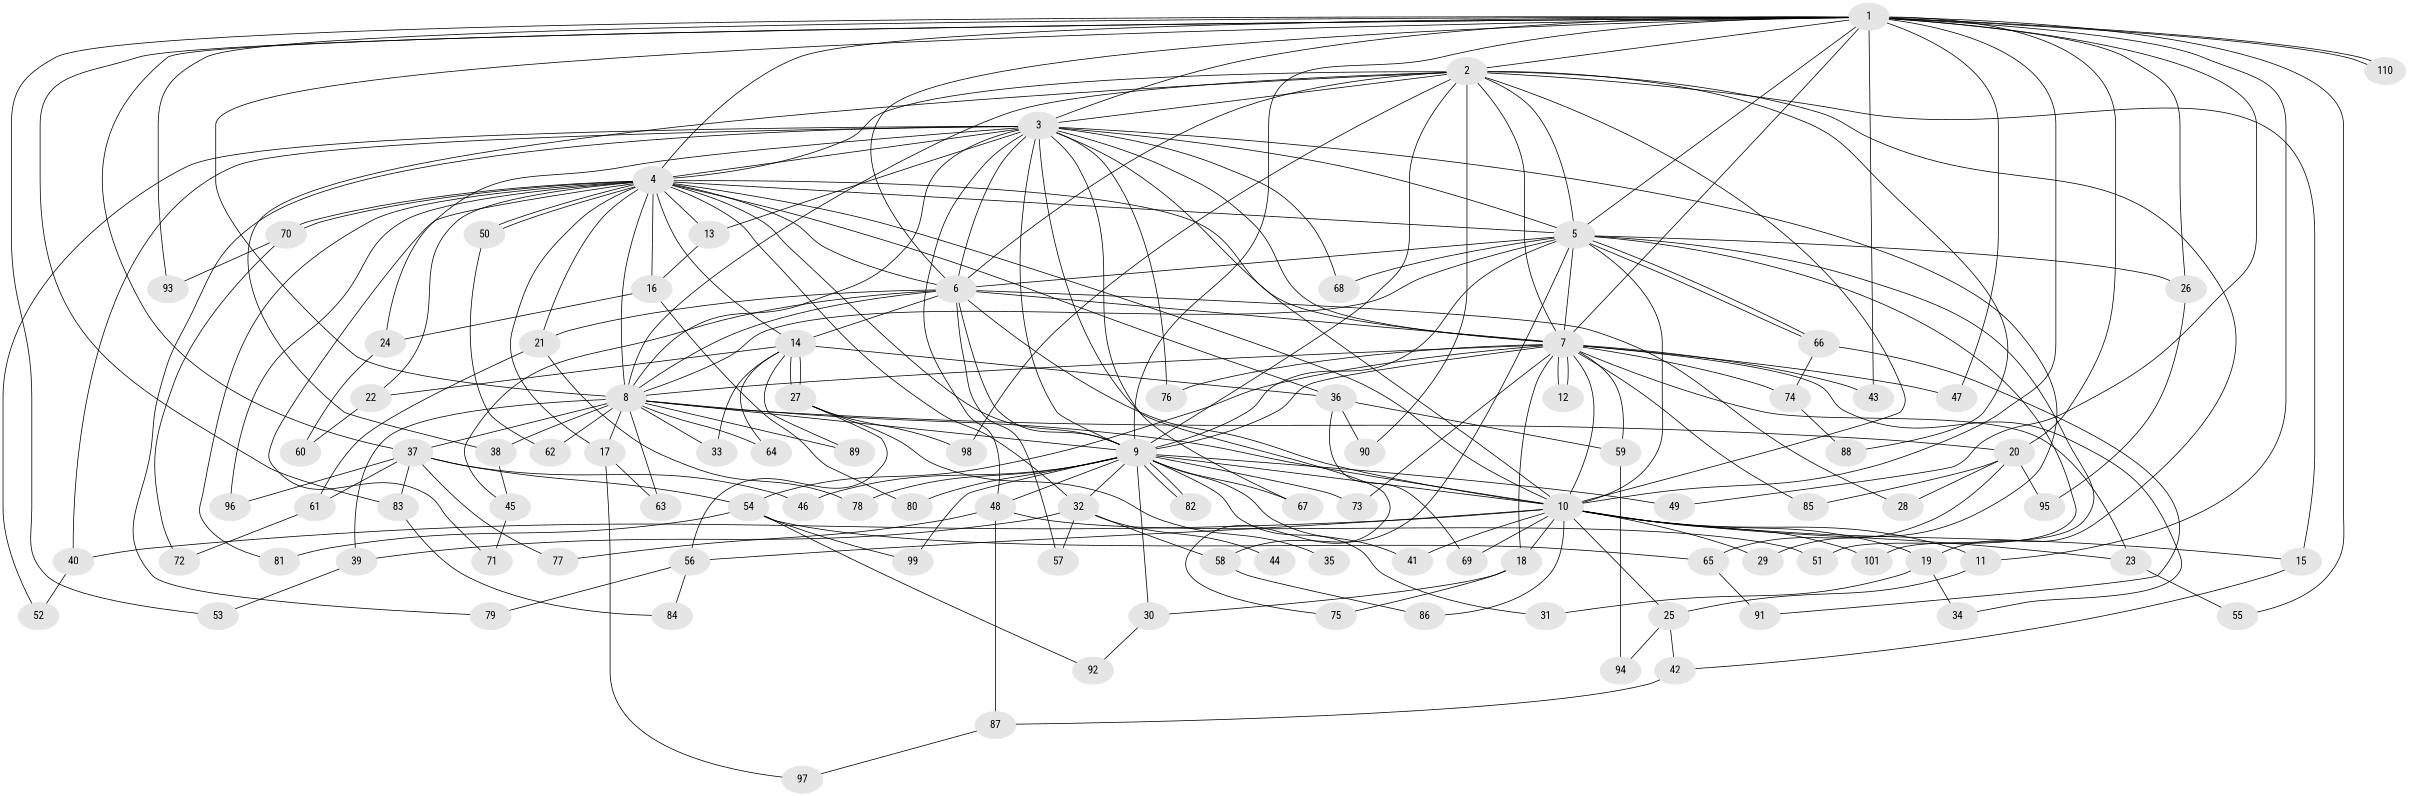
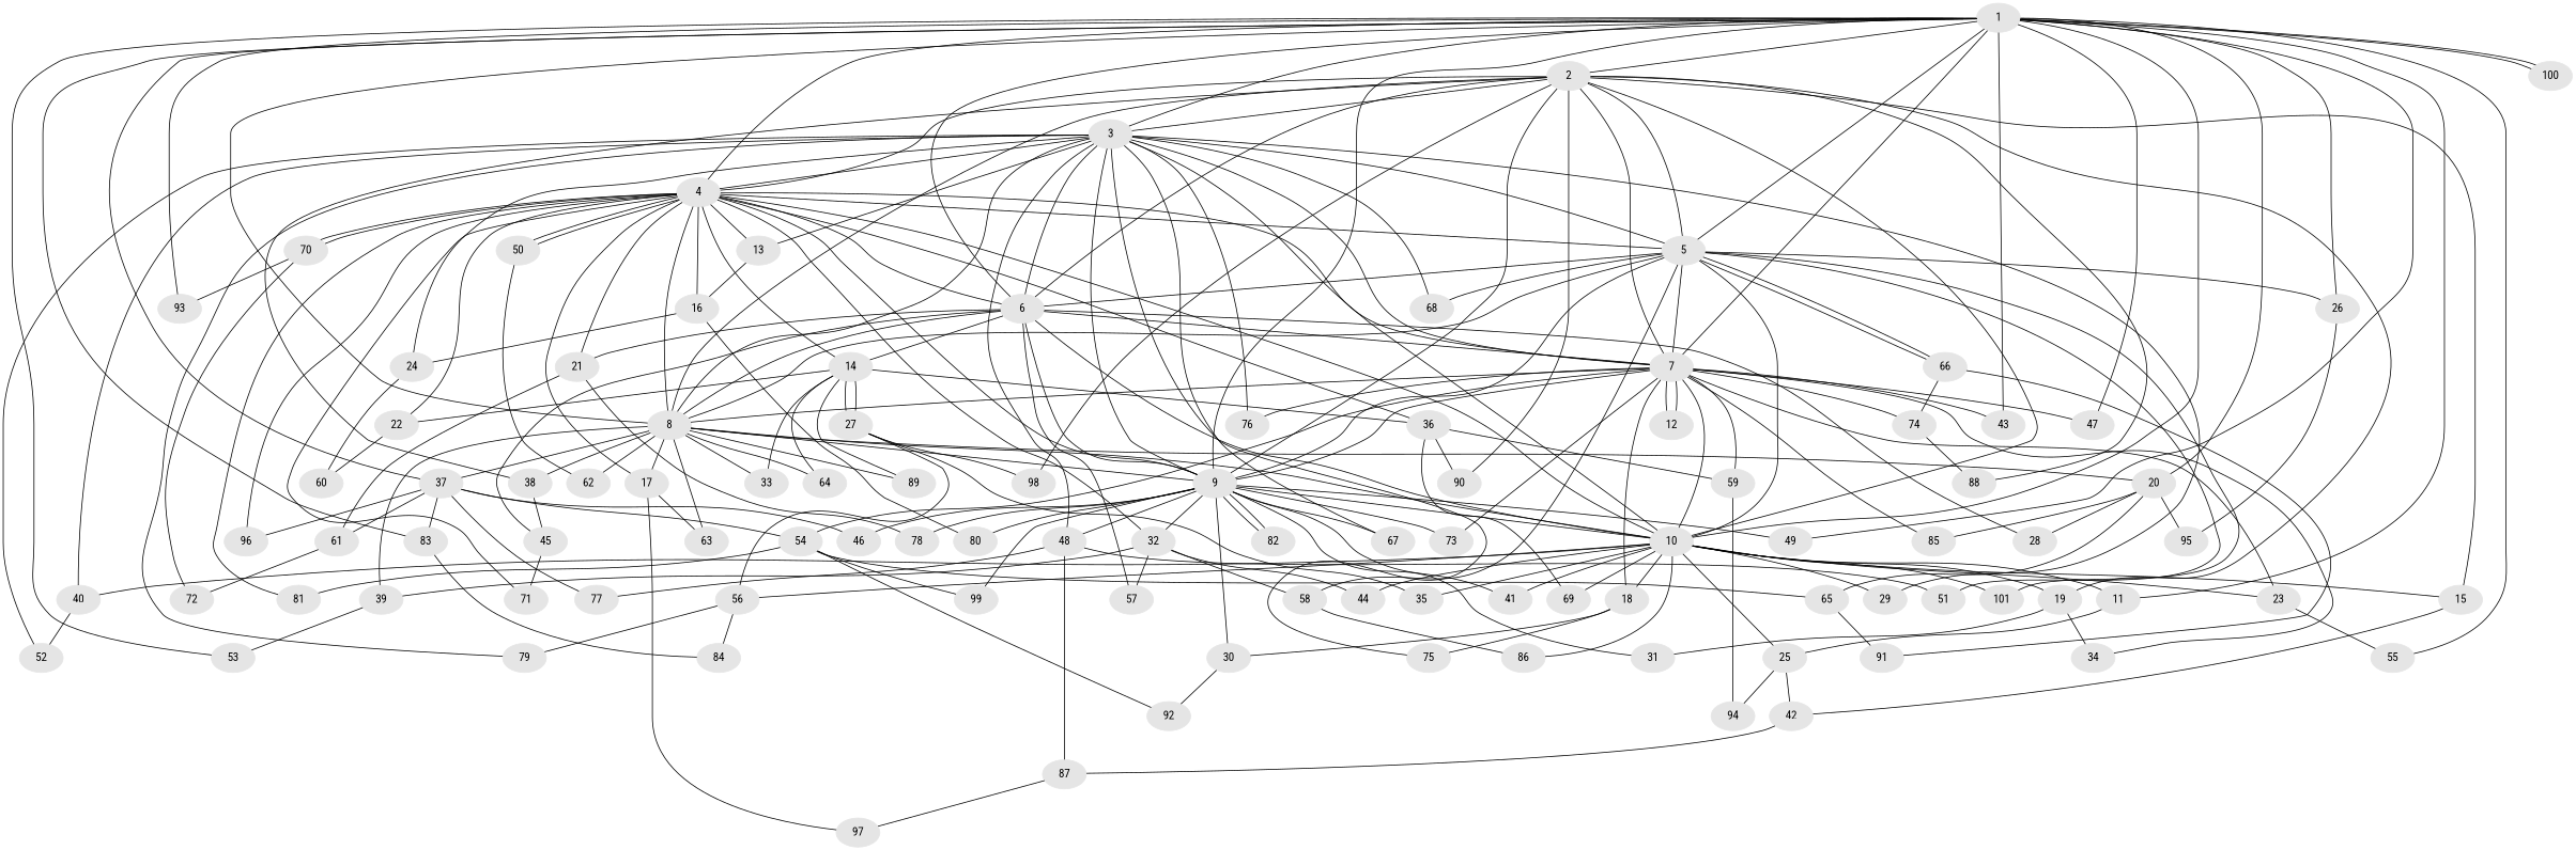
  graph {
    fontname="Roboto Condensed"
    node [color=gray90 fontname="Roboto Condensed" style=filled]
    edge [fontname="Roboto Condensed"]
    1
    2
    3
    4
    5
    6
    7
    8
    9
    10
    11
    20
    26
    37
    43
    47
    49
    53
    55
    83
    93
-   100 [label=110]
+   100
    15
    19
    38
    88
    90
    98
    13
    24
    29
    40
    48
    52
    67
    68
    75
    76
    79
    14
    16
    17
    21
    22
    32
    36
    50
    70
    71
    81
    96
    51
    58
    66
    101
    28
    45
    57
    12
    18
    23
    34
    54
    59
    73
    74
    85
    62
    33
    39
    63
    64
    89
    30
    31
    41
    46
    78
    80
    82
    99
    25
    35
    44
    56
    69
    86
    65
    95
    61
    77
    84
    42
    60
    87
    27
    97
    72
    91
    92
    94
    1 -- 2
    1 -- 3
    1 -- 4
    1 -- 5
    1 -- 6
    1 -- 7
    1 -- 8
    1 -- 9
    1 -- 10
    1 -- 11
    1 -- 20
    1 -- 26
    1 -- 37
    1 -- 43
    1 -- 47
    1 -- 49
    1 -- 53
    1 -- 55
    1 -- 83
    1 -- 93
    1 -- 100
    1 -- 100
    2 -- 3
    2 -- 4
    2 -- 5
    2 -- 6
    2 -- 7
    2 -- 8
    2 -- 9
    2 -- 10
    2 -- 15
    2 -- 19
    2 -- 38
    2 -- 88
    2 -- 90
    2 -- 98
    3 -- 4
    3 -- 5
    3 -- 6
    3 -- 7
    3 -- 8
    3 -- 9
    3 -- 10
    3 -- 13
    3 -- 24
    3 -- 29
    3 -- 40
    3 -- 48
    3 -- 52
    3 -- 67
    3 -- 68
    3 -- 75
    3 -- 76
    3 -- 79
    4 -- 5
    4 -- 6
    4 -- 7
    4 -- 8
    4 -- 9
    4 -- 10
    4 -- 13
    4 -- 14
    4 -- 16
    4 -- 17
    4 -- 21
    4 -- 22
    4 -- 32
    4 -- 36
    4 -- 50
    4 -- 50
    4 -- 70
    4 -- 70
    4 -- 71
    4 -- 81
    4 -- 96
    5 -- 6
    5 -- 7
    5 -- 8
    5 -- 9
    5 -- 10
    5 -- 26
    5 -- 68
    5 -- 51
    5 -- 58
    5 -- 66
    5 -- 66
    5 -- 101
    6 -- 7
    6 -- 8
    6 -- 9
    6 -- 10
    6 -- 14
    6 -- 21
    6 -- 28
    6 -- 45
    6 -- 57
    7 -- 8
    7 -- 9
    7 -- 10
    7 -- 43
    7 -- 47
    7 -- 76
    7 -- 12
    7 -- 12
    7 -- 18
    7 -- 23
    7 -- 34
    7 -- 54
    7 -- 59
    7 -- 73
    7 -- 74
    7 -- 85
    8 -- 9
    8 -- 10
    8 -- 20
    8 -- 37
    8 -- 38
    8 -- 17
    8 -- 62
    8 -- 33
    8 -- 39
    8 -- 63
    8 -- 64
    8 -- 89
    9 -- 10
    9 -- 49
    9 -- 48
    9 -- 67
    9 -- 32
    9 -- 73
    9 -- 30
    9 -- 31
    9 -- 41
    9 -- 46
    9 -- 78
    9 -- 80
    9 -- 82
    9 -- 82
    9 -- 99
    10 -- 11
    10 -- 15
    10 -- 19
    10 -- 29
    10 -- 40
    10 -- 101
    10 -- 18
    10 -- 23
    10 -- 41
    10 -- 25
+   10 -- 35
+   10 -- 44
    10 -- 56
    10 -- 69
    10 -- 86
    11 -- 25
    20 -- 28
    20 -- 85
    20 -- 65
    20 -- 95
    26 -- 95
    37 -- 83
    37 -- 96
    37 -- 54
    37 -- 46
    37 -- 61
    37 -- 77
    83 -- 84
    15 -- 42
    19 -- 34
    19 -- 31
    38 -- 45
    13 -- 16
    24 -- 60
    40 -- 52
    48 -- 51
    48 -- 77
    48 -- 87
    14 -- 22
    14 -- 36
    14 -- 33
    14 -- 64
    14 -- 89
    14 -- 27
    14 -- 27
    16 -- 24
    16 -- 80
    17 -- 63
    17 -- 97
    21 -- 78
    21 -- 61
    22 -- 60
    32 -- 58
    32 -- 57
    32 -- 39
    32 -- 44
    36 -- 90
    36 -- 59
    36 -- 69
    50 -- 62
    70 -- 93
    70 -- 72
    58 -- 86
    66 -- 74
    66 -- 91
    45 -- 71
    18 -- 75
    18 -- 30
    23 -- 55
    54 -- 81
    54 -- 99
    54 -- 65
    54 -- 92
    59 -- 94
    74 -- 88
    39 -- 53
    30 -- 92
    25 -- 42
    25 -- 94
    56 -- 79
    56 -- 84
    65 -- 91
    61 -- 72
    42 -- 87
    87 -- 97
    27 -- 98
    27 -- 35
    27 -- 56
  }
